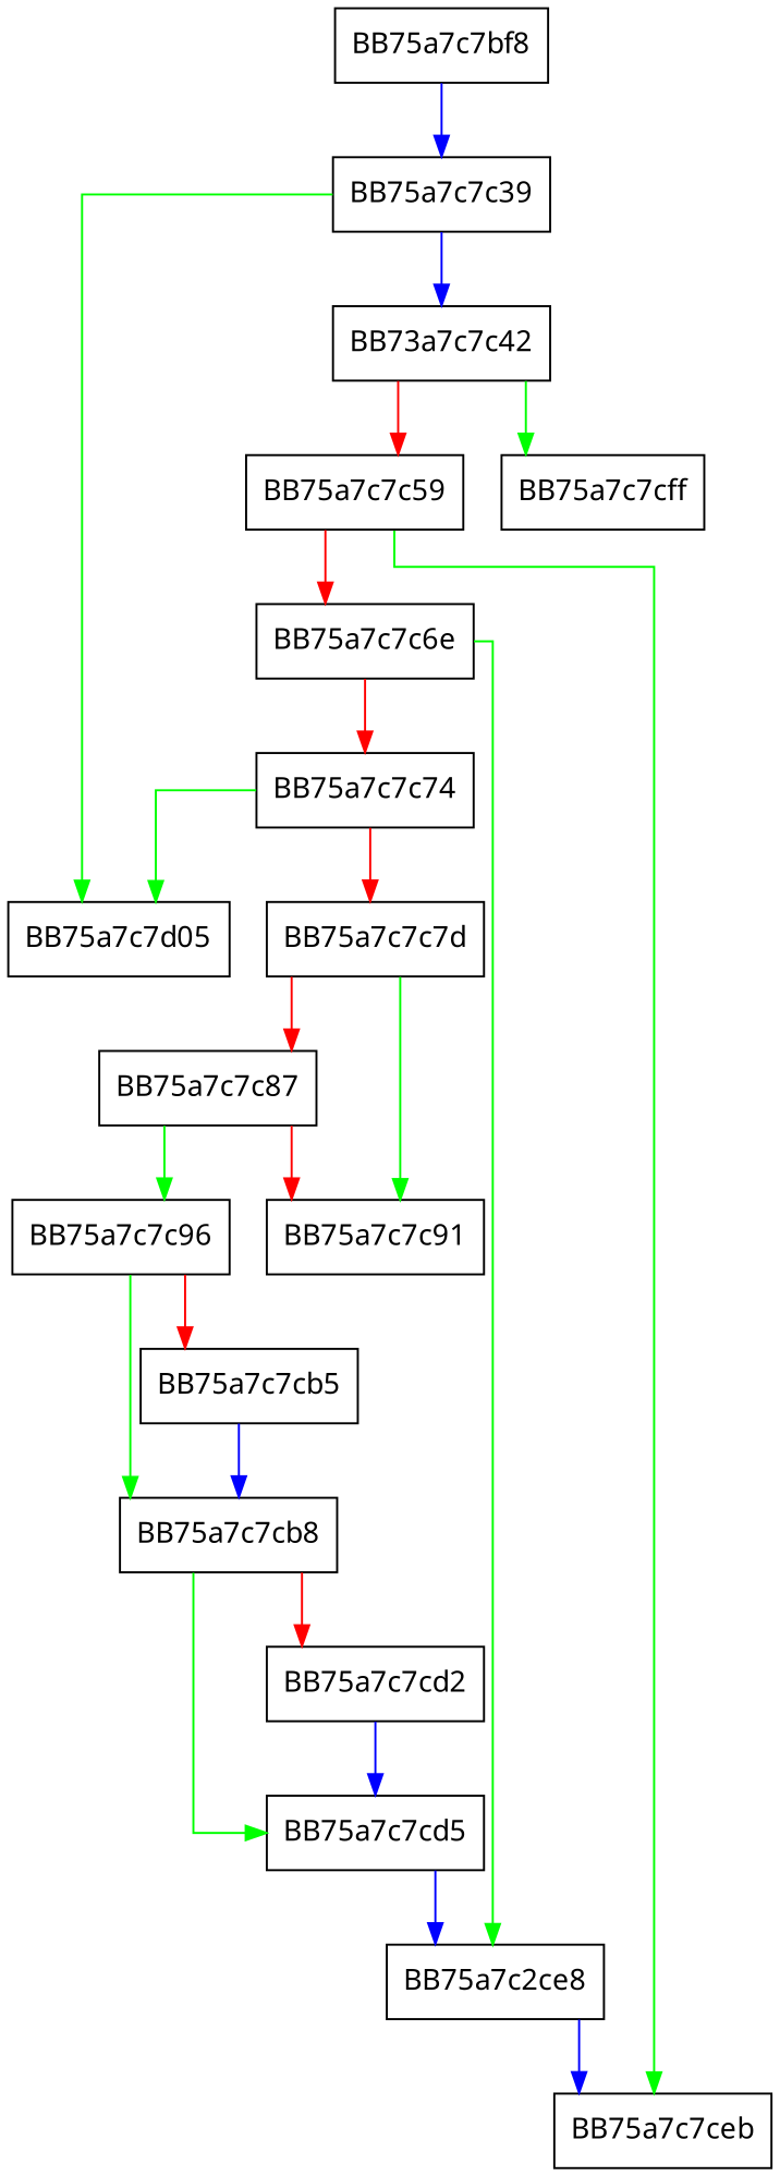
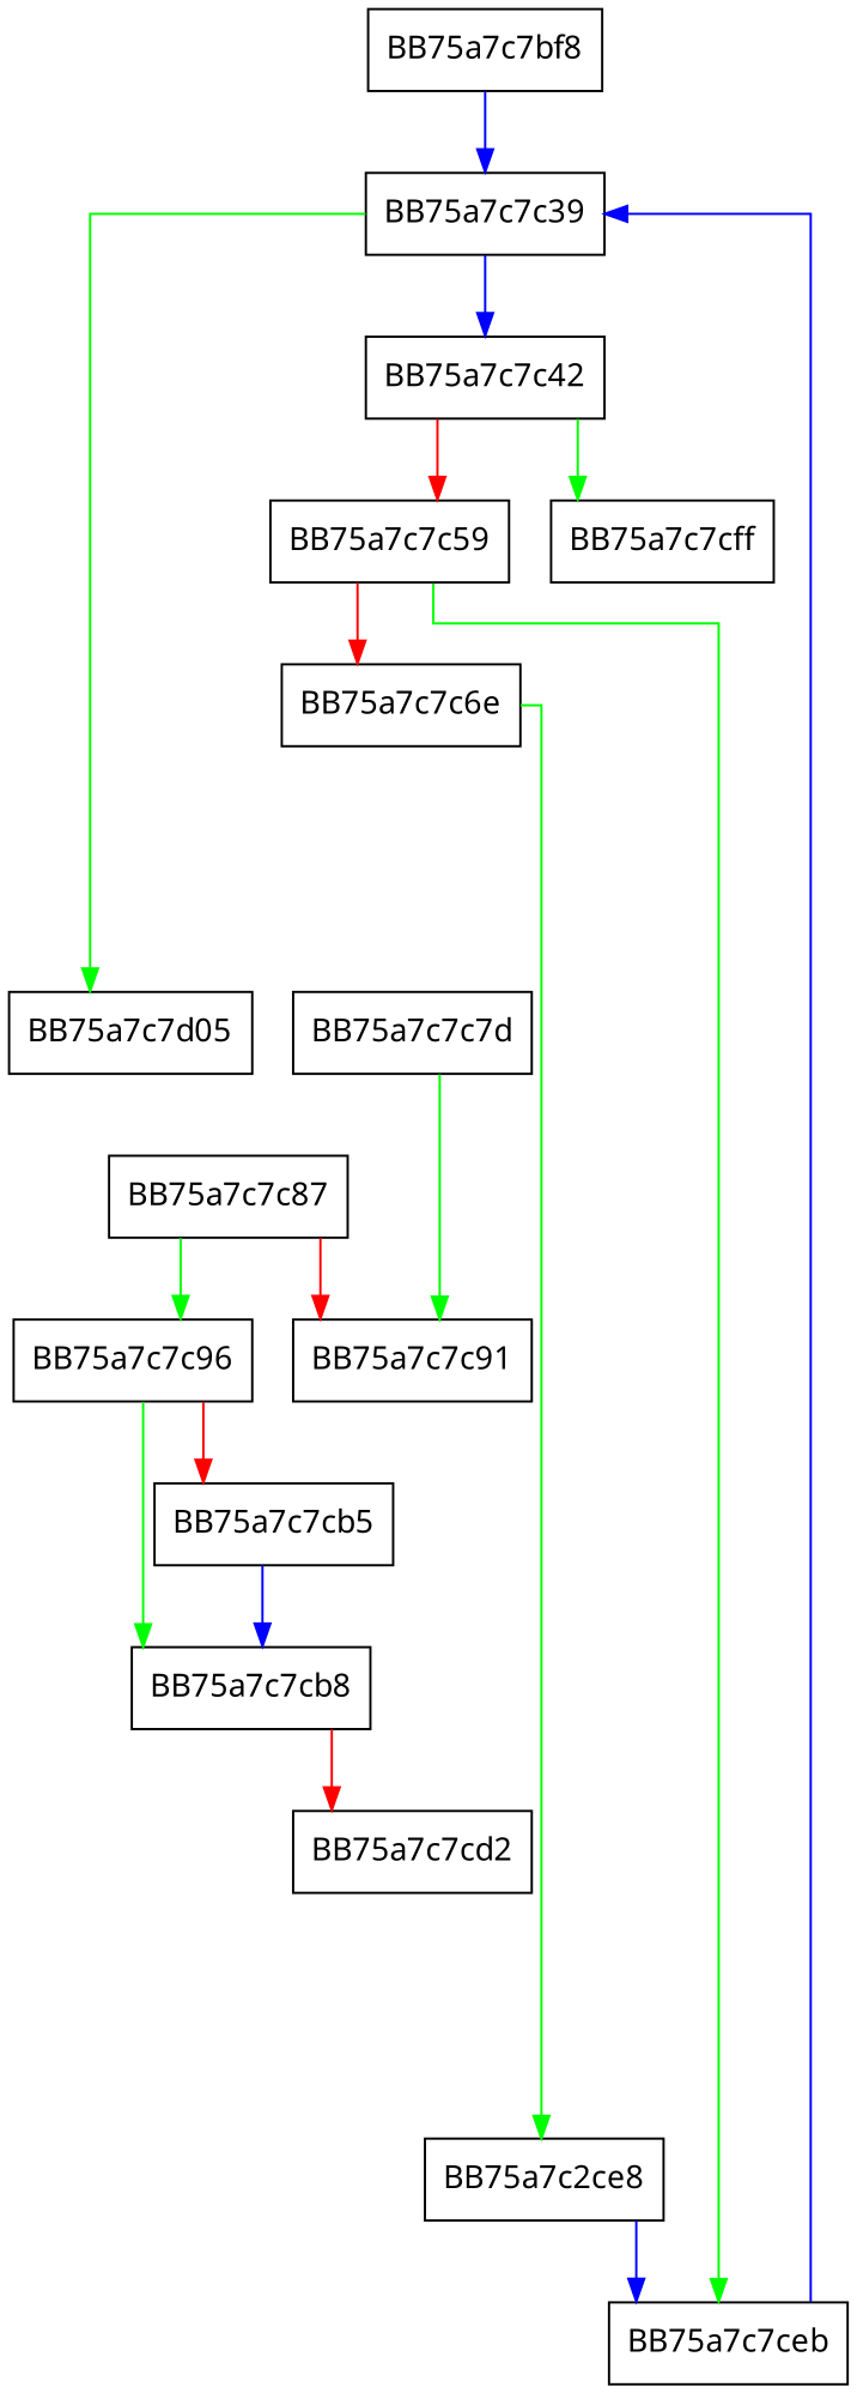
  digraph {
    fontname="Noto Sans"
    splines=ortho
    node [fontname="Noto Sans" shape=box]
    edge [color=green fontname="Noto Sans"]
    BB75a7c7bf8
    BB75a7c7c39
    BB75a7c7d05
-   BB75a7c7c42 [label=BB73a7c7c42]
+   BB75a7c7c42
    BB75a7c7cff
    BB75a7c7c59
    BB75a7c7ceb
    BB75a7c7c6e
    n9 [label=BB75a7c2ce8]
-   BB75a7c7c74
    BB75a7c7c7d
    BB75a7c7c91
    BB75a7c7c87
    BB75a7c7c96
    BB75a7c7cb8
    BB75a7c7cb5
-   BB75a7c7cd5
    BB75a7c7cd2
    BB75a7c7bf8 -> BB75a7c7c39 [color=blue]
    BB75a7c7c39 -> BB75a7c7d05
    BB75a7c7c39 -> BB75a7c7c42 [color=blue]
    BB75a7c7c42 -> BB75a7c7cff
    BB75a7c7c42 -> BB75a7c7c59 [color=red]
    BB75a7c7c59 -> BB75a7c7ceb
    BB75a7c7c59 -> BB75a7c7c6e [color=red]
+   BB75a7c7ceb -> BB75a7c7c39 [color=blue]
    BB75a7c7c6e -> n9
-   BB75a7c7c6e -> BB75a7c7c74 [color=red]
    n9 -> BB75a7c7ceb [color=blue]
-   BB75a7c7c74 -> BB75a7c7d05
-   BB75a7c7c74 -> BB75a7c7c7d [color=red]
    BB75a7c7c7d -> BB75a7c7c91
-   BB75a7c7c7d -> BB75a7c7c87 [color=red]
    BB75a7c7c87 -> BB75a7c7c91 [color=red]
    BB75a7c7c87 -> BB75a7c7c96
    BB75a7c7c96 -> BB75a7c7cb8
    BB75a7c7c96 -> BB75a7c7cb5 [color=red]
-   BB75a7c7cb8 -> BB75a7c7cd5
    BB75a7c7cb8 -> BB75a7c7cd2 [color=red]
    BB75a7c7cb5 -> BB75a7c7cb8 [color=blue]
-   BB75a7c7cd5 -> n9 [color=blue]
-   BB75a7c7cd2 -> BB75a7c7cd5 [color=blue]
  }
